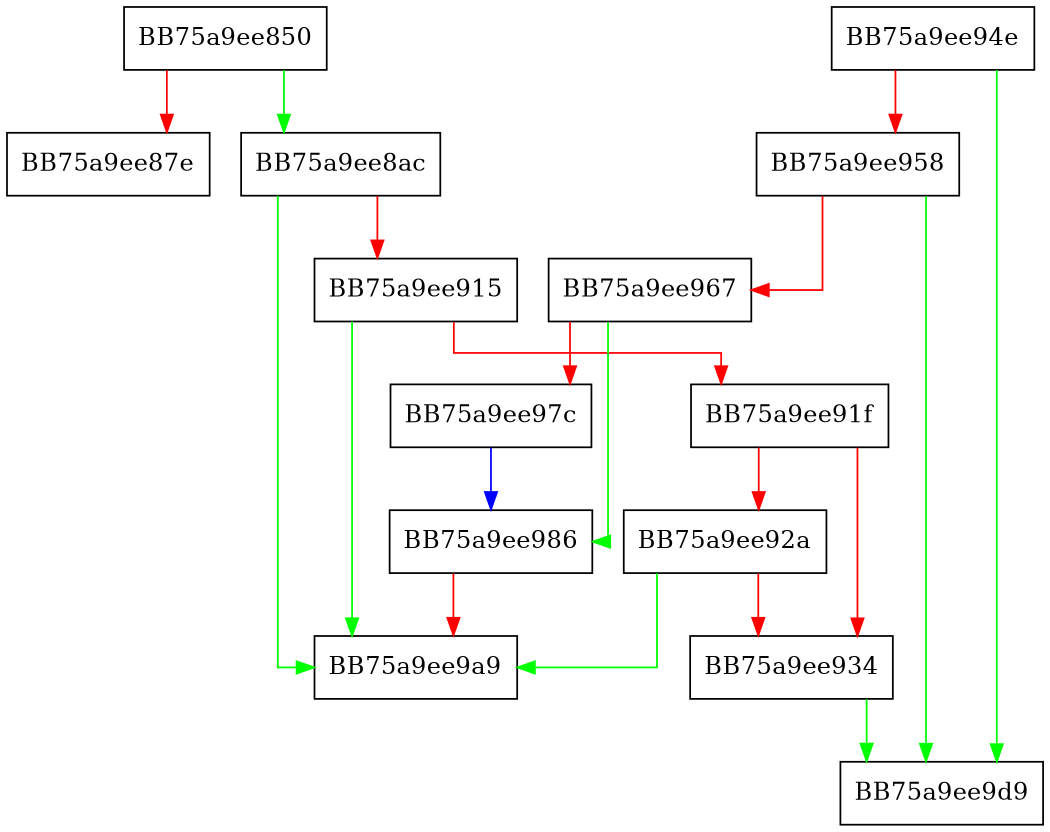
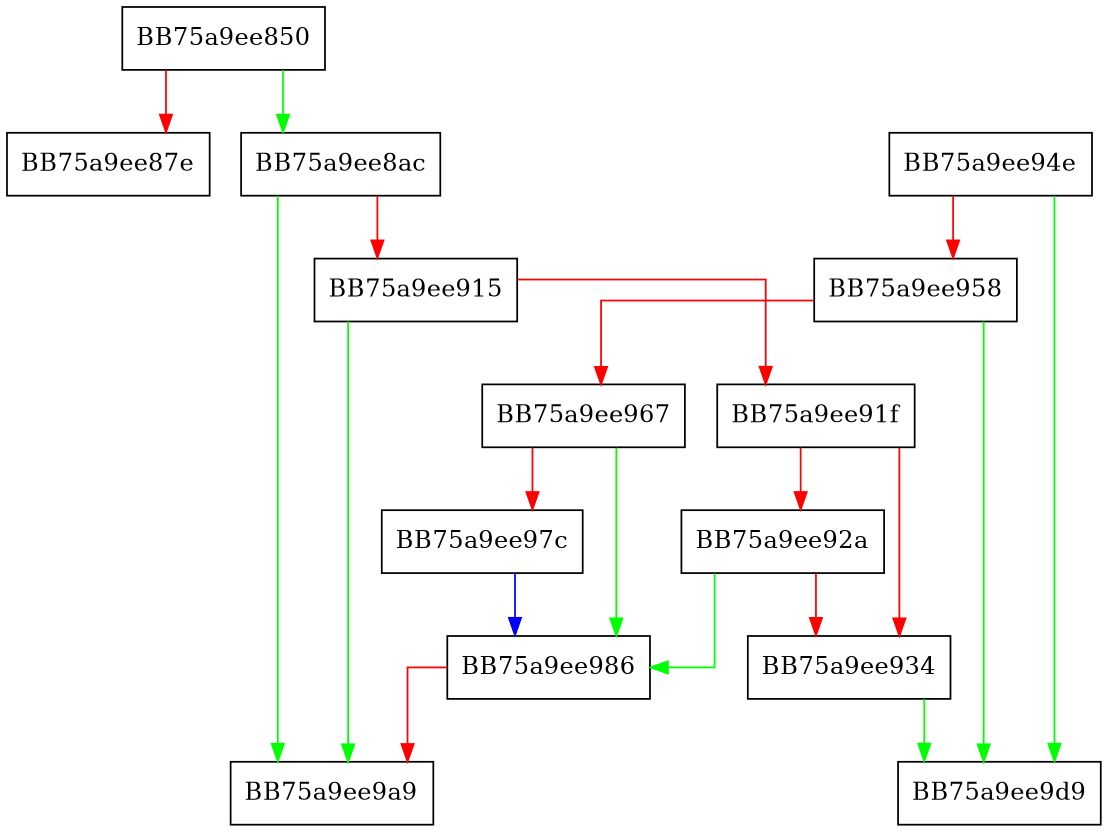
  digraph {
    splines=ortho
    node [shape=box]
    edge [color=red]
    BB75a9ee850
    BB75a9ee8ac
    BB75a9ee87e
    BB75a9ee9a9
    BB75a9ee915
    BB75a9ee91f
    BB75a9ee934
    BB75a9ee92a
    BB75a9ee9d9
    BB75a9ee94e
    BB75a9ee958
    BB75a9ee967
    BB75a9ee986
    BB75a9ee97c
    BB75a9ee850 -> BB75a9ee8ac [color=green]
    BB75a9ee850 -> BB75a9ee87e
    BB75a9ee8ac -> BB75a9ee9a9 [color=green]
    BB75a9ee8ac -> BB75a9ee915
    BB75a9ee915 -> BB75a9ee9a9 [color=green]
    BB75a9ee915 -> BB75a9ee91f
    BB75a9ee91f -> BB75a9ee934
    BB75a9ee91f -> BB75a9ee92a
    BB75a9ee934 -> BB75a9ee9d9 [color=green]
-   BB75a9ee92a -> BB75a9ee9a9 [color=green]
+   BB75a9ee92a -> BB75a9ee986 [color=green]
    BB75a9ee92a -> BB75a9ee934
    BB75a9ee94e -> BB75a9ee9d9 [color=green]
    BB75a9ee94e -> BB75a9ee958
    BB75a9ee958 -> BB75a9ee9d9 [color=green]
    BB75a9ee958 -> BB75a9ee967
    BB75a9ee967 -> BB75a9ee986 [color=green]
    BB75a9ee967 -> BB75a9ee97c
    BB75a9ee986 -> BB75a9ee9a9
    BB75a9ee97c -> BB75a9ee986 [color=blue]
  }
